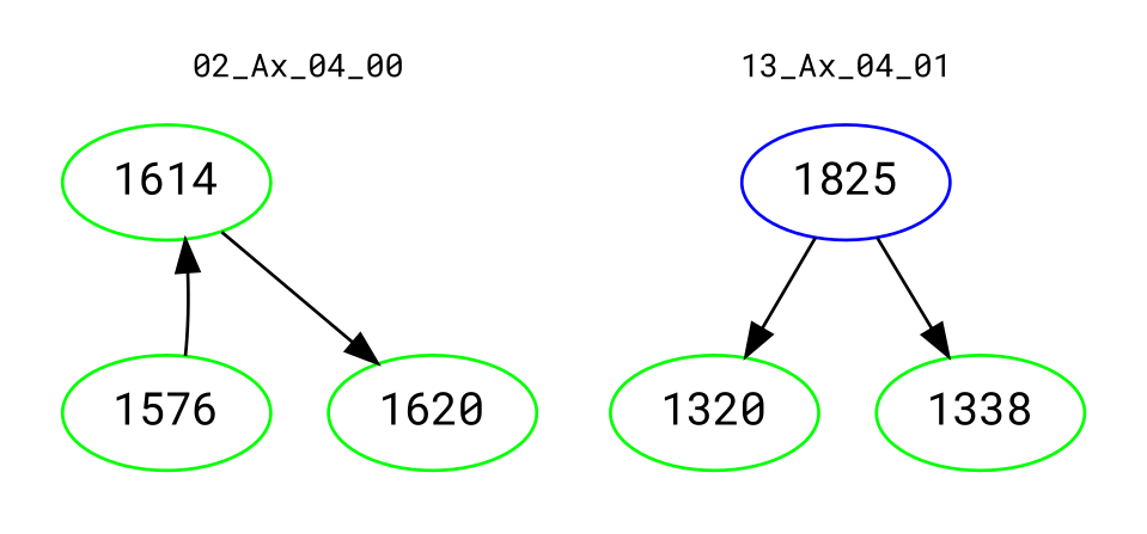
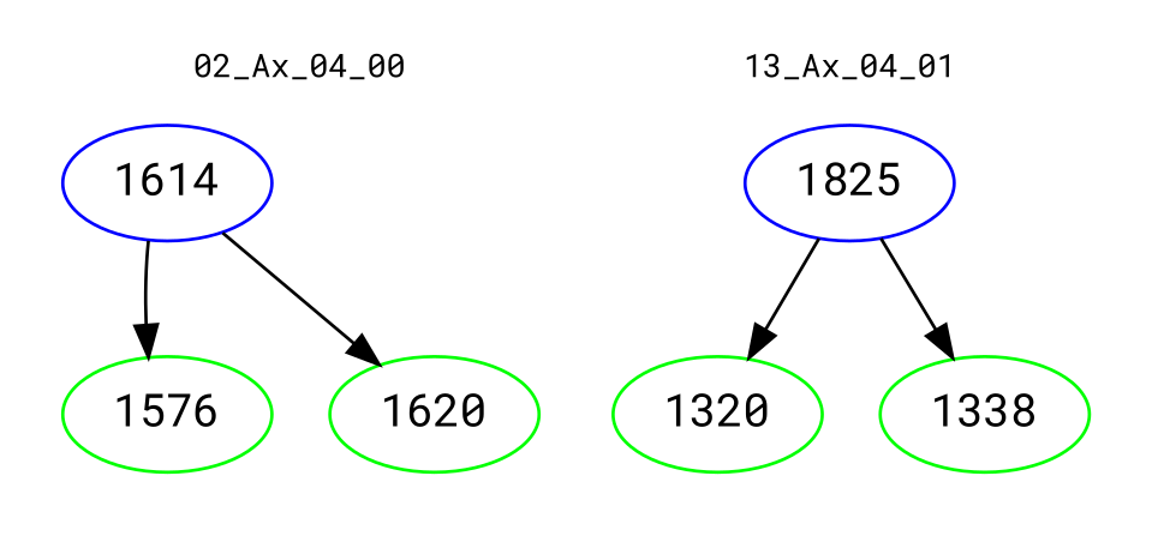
  digraph {
    fontname="Roboto Mono"
    node [color=green fontname="Roboto Mono"]
    edge [color=black fontname="Roboto Mono"]
-   n1 [label=1614]
+   n1 [color=blue label=1614]
    n2 [label=1576]
    n3 [label=1620]
    n4 [color=blue label=1825]
    n5 [label=1320]
    n6 [label=1338]
    subgraph cluster_1 {
      color=white
      fontsize=10
      label="02_Ax_04_00"
      n1
      n2
      n3
    }
    subgraph cluster_2 {
      color=white
      fontsize=10
      label="13_Ax_04_01"
      n4
      n5
      n6
    }
-   n2 -> n1
+   n1 -> n2
    n1 -> n3
    n4 -> n5
    n4 -> n6
  }
